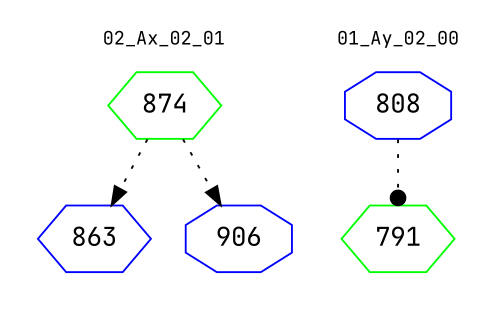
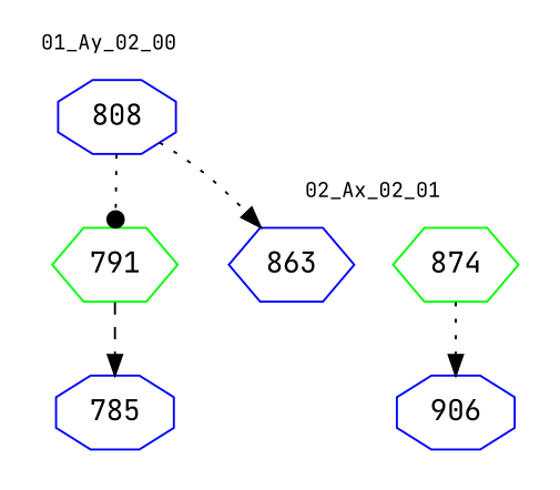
  digraph {
    fontname="JetBrains Mono"
    node [color=blue fontname="JetBrains Mono" shape=hexagon]
    edge [arrowhead=normal color=black fontname="JetBrains Mono" style=dotted]
    n1 [color=green label=874]
    n2 [label=863]
    n3 [label=906 shape=octagon]
    n4 [color=green label=791]
+   n5 [label=785 shape=octagon]
    n6 [label=808 shape=octagon]
    subgraph cluster_1 {
      color=white
      fontsize=10
      label="02_Ax_02_01"
      n1
      n2
      n3
    }
    subgraph cluster_2 {
      color=white
      fontsize=10
      label="01_Ay_02_00"
      n4
+     n5
      n6
    }
-   n1 -> n2
+   n6 -> n2
    n1 -> n3
+   n4 -> n5 [style=dashed]
    n6 -> n4 [arrowhead=dot]
  }
